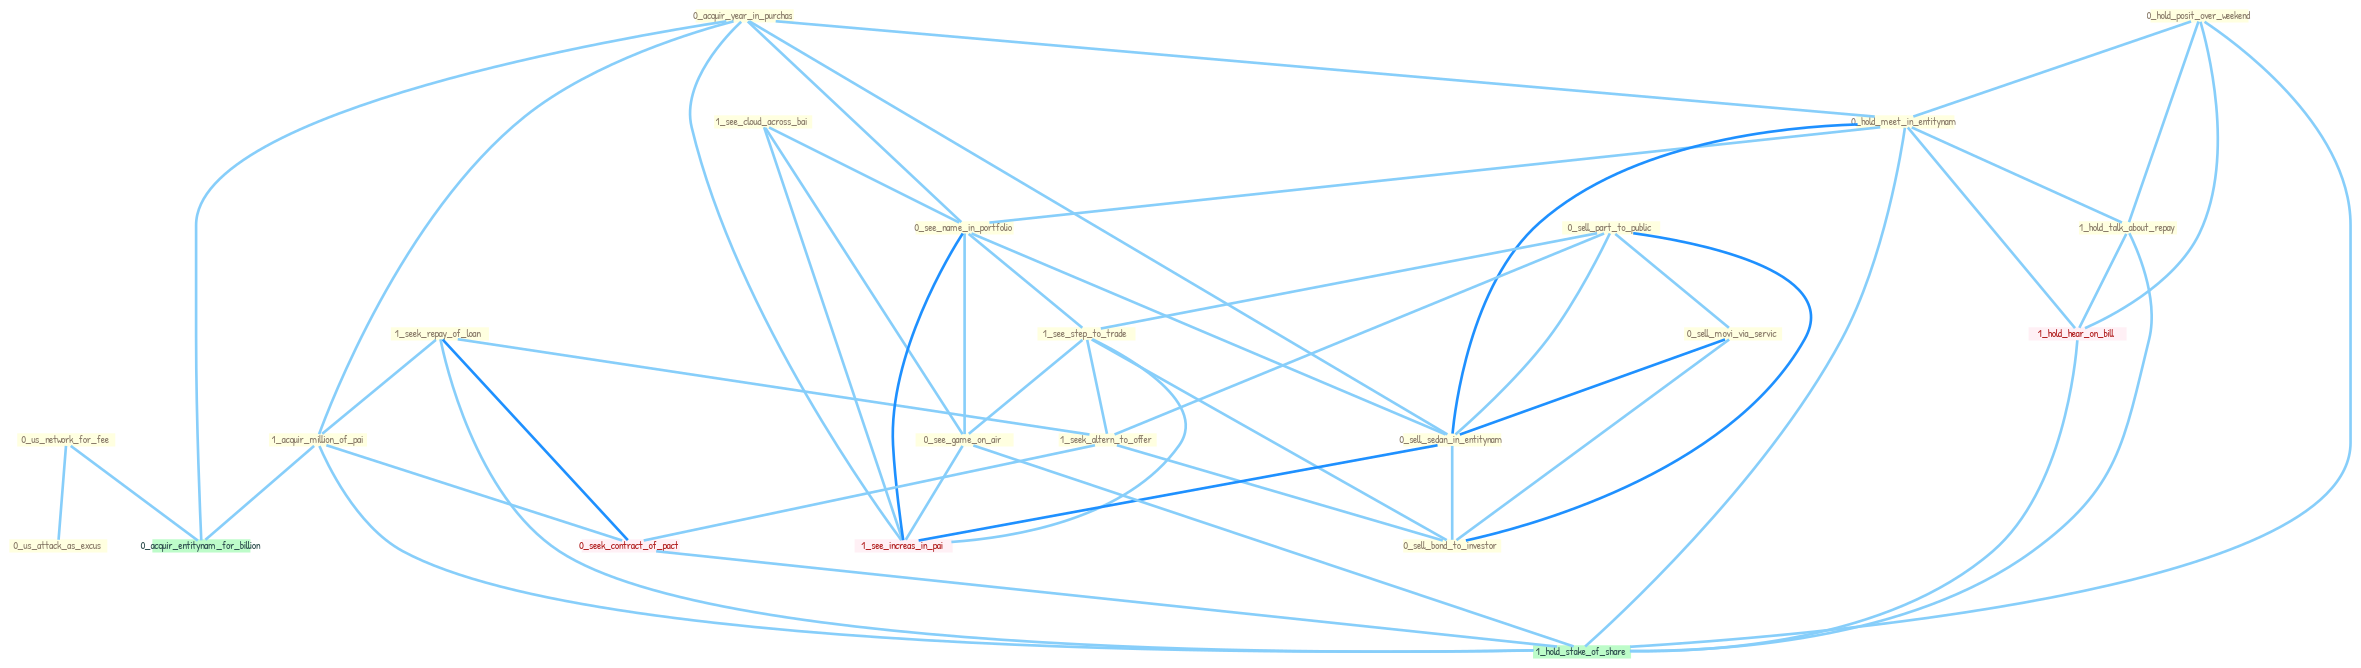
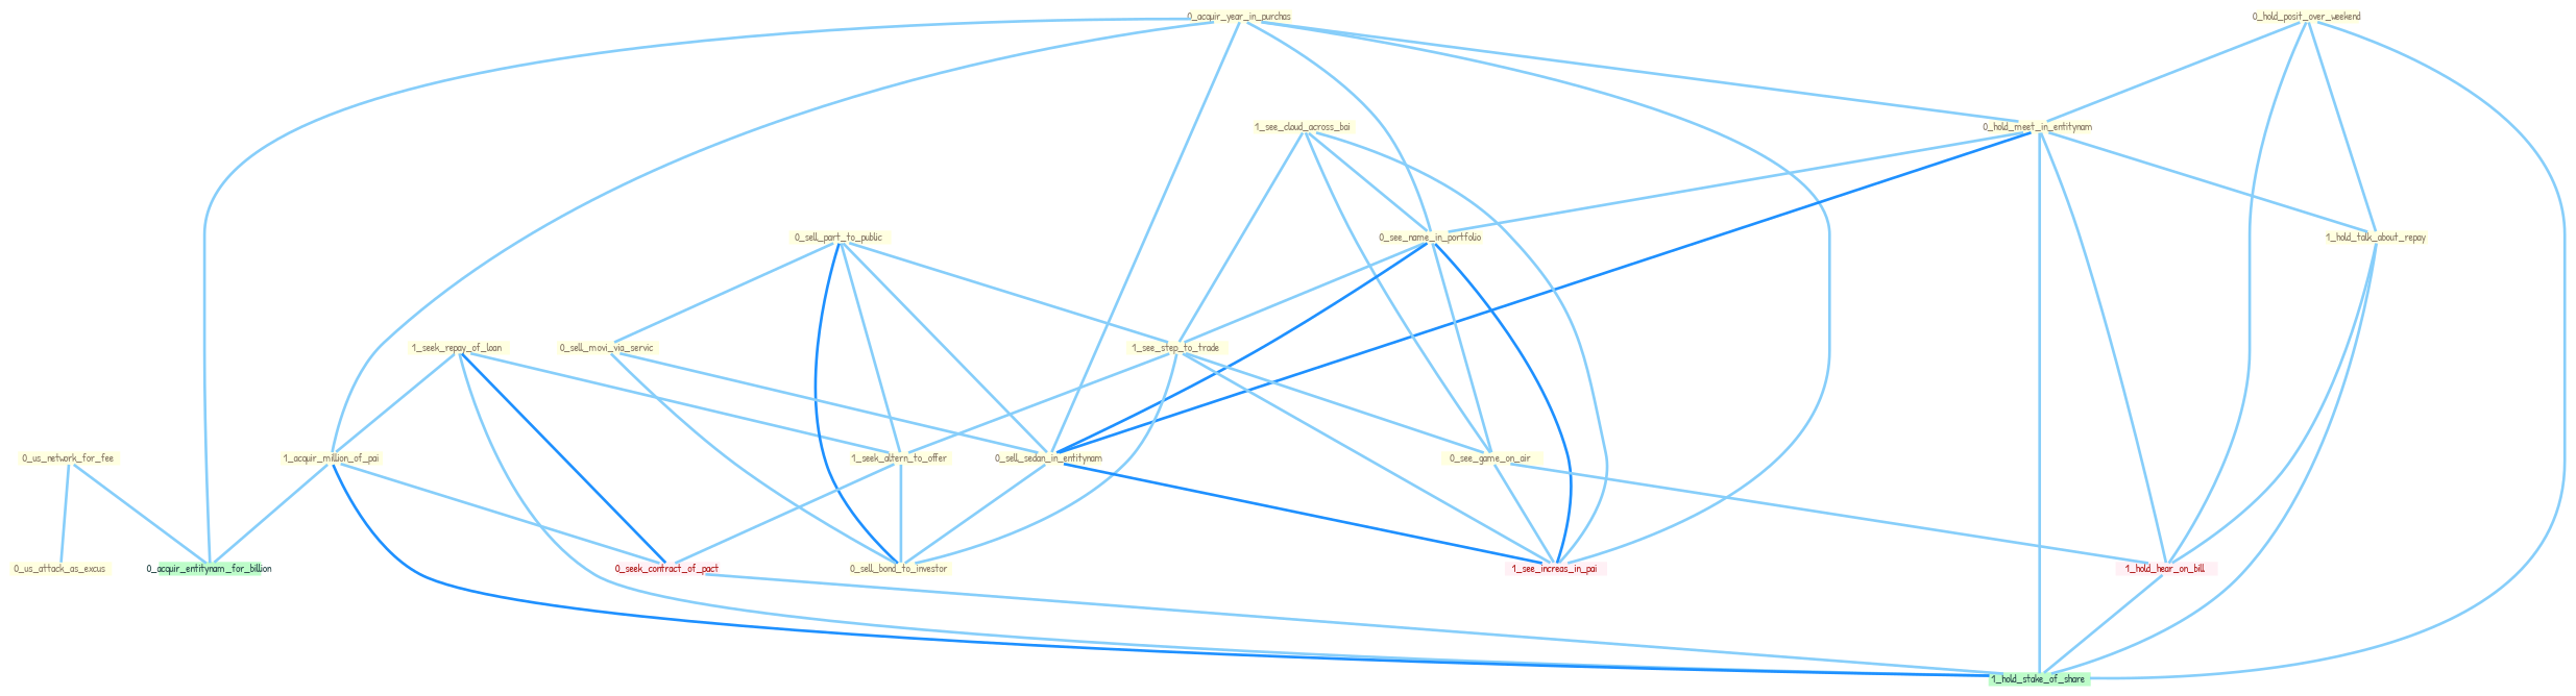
  graph {
    fontname="Patrick Hand"
    node [color="#ffffe0" fixedsize=true fontcolor="#8b7d6b" fontname="Patrick Hand" fontsize=4 shape=polygon style=filled]
    edge [color="#87cefa" fontname="Patrick Hand" w=1]
    "0_us_network_for_fee " [height=.06 width=.5]
    "0_acquir_year_in_purchas " [height=.06 width=.5]
    "0_us_attack_as_excus " [height=.06 width=.5]
    "0_hold_posit_over_weekend " [height=.06 width=.5]
    "0_hold_meet_in_entitynam " [height=.06 width=.5]
    "1_seek_repay_of_loan " [height=.06 width=.5]
    "0_sell_part_to_public " [height=.06 width=.5]
    "1_see_cloud_across_bai " [height=.06 width=.5]
    "0_see_name_in_portfolio " [height=.06 width=.5]
    n10 [height=.06 label="1_acquir_million_of_pai" width=.5]
    "1_see_step_to_trade " [height=.06 width=.5]
    "0_sell_movi_via_servic " [height=.06 width=.5]
    "1_seek_altern_to_offer " [height=.06 width=.5]
    "0_sell_sedan_in_entitynam " [height=.06 width=.5]
    "0_sell_bond_to_investor " [height=.06 width=.5]
    "0_see_game_on_air " [height=.06 width=.5]
    "1_hold_talk_about_repay " [height=.06 width=.5]
    "0_seek_contract_of_pact " [color="#fff0f5" fontcolor="#b22222" height=.06 width=.5]
    "1_see_increas_in_pai " [color="#fff0f5" fontcolor="#b22222" height=.06 width=.5]
    "1_hold_hear_on_bill " [color="#fff0f5" fontcolor="#b22222" height=.06 width=.5]
    "0_acquir_entitynam_for_billion " [color="#BDFCC9" fontcolor="#2f4f4f" height=.06 width=.5]
    "1_hold_stake_of_share " [color="#BDFCC9" fontcolor="#2f4f4f" height=.06 width=.5]
    subgraph sub_1 {
      "0_us_network_for_fee "
      "0_acquir_year_in_purchas "
      "0_us_attack_as_excus "
      "0_hold_posit_over_weekend "
      "0_hold_meet_in_entitynam "
      "1_seek_repay_of_loan "
      "0_sell_part_to_public "
      "1_see_cloud_across_bai "
      "0_see_name_in_portfolio "
      n10
      "1_see_step_to_trade "
      "0_sell_movi_via_servic "
      "1_seek_altern_to_offer "
      "0_sell_sedan_in_entitynam "
      "0_sell_bond_to_investor "
      "0_see_game_on_air "
      "1_hold_talk_about_repay "
    }
    subgraph sub_2 {
      "0_seek_contract_of_pact "
      "1_see_increas_in_pai "
      "1_hold_hear_on_bill "
    }
    "0_us_network_for_fee " -- "0_us_attack_as_excus "
    "0_us_network_for_fee " -- "0_acquir_entitynam_for_billion "
    "0_acquir_year_in_purchas " -- "0_hold_meet_in_entitynam "
    "0_acquir_year_in_purchas " -- "0_see_name_in_portfolio "
    "0_acquir_year_in_purchas " -- n10
    "0_acquir_year_in_purchas " -- "0_sell_sedan_in_entitynam "
    "0_acquir_year_in_purchas " -- "1_see_increas_in_pai "
    "0_acquir_year_in_purchas " -- "0_acquir_entitynam_for_billion "
    "0_hold_posit_over_weekend " -- "0_hold_meet_in_entitynam "
    "0_hold_posit_over_weekend " -- "1_hold_talk_about_repay "
    "0_hold_posit_over_weekend " -- "1_hold_hear_on_bill "
    "0_hold_posit_over_weekend " -- "1_hold_stake_of_share "
    "0_hold_meet_in_entitynam " -- "0_see_name_in_portfolio "
    "0_hold_meet_in_entitynam " -- "0_sell_sedan_in_entitynam " [color="#1e90ff" w=2]
    "0_hold_meet_in_entitynam " -- "1_hold_talk_about_repay "
    "0_hold_meet_in_entitynam " -- "1_hold_hear_on_bill "
    "0_hold_meet_in_entitynam " -- "1_hold_stake_of_share "
    "1_seek_repay_of_loan " -- n10
    "1_seek_repay_of_loan " -- "1_seek_altern_to_offer "
    "1_seek_repay_of_loan " -- "0_seek_contract_of_pact " [color="#1e90ff" w=2]
    "1_seek_repay_of_loan " -- "1_hold_stake_of_share "
    "0_sell_part_to_public " -- "1_see_step_to_trade "
    "0_sell_part_to_public " -- "0_sell_movi_via_servic "
    "0_sell_part_to_public " -- "1_seek_altern_to_offer "
    "0_sell_part_to_public " -- "0_sell_sedan_in_entitynam "
    "0_sell_part_to_public " -- "0_sell_bond_to_investor " [color="#1e90ff" w=2]
    "1_see_cloud_across_bai " -- "0_see_name_in_portfolio "
+   "1_see_cloud_across_bai " -- "1_see_step_to_trade "
    "1_see_cloud_across_bai " -- "0_see_game_on_air "
    "1_see_cloud_across_bai " -- "1_see_increas_in_pai "
    "0_see_name_in_portfolio " -- "1_see_step_to_trade "
-   "0_see_name_in_portfolio " -- "0_sell_sedan_in_entitynam "
+   "0_see_name_in_portfolio " -- "0_sell_sedan_in_entitynam " [color="#1e90ff"]
    "0_see_name_in_portfolio " -- "0_see_game_on_air "
    "0_see_name_in_portfolio " -- "1_see_increas_in_pai " [color="#1e90ff" w=2]
    n10 -- "0_seek_contract_of_pact "
    n10 -- "0_acquir_entitynam_for_billion "
-   n10 -- "1_hold_stake_of_share "
+   n10 -- "1_hold_stake_of_share " [color="#1e90ff"]
    "1_see_step_to_trade " -- "1_seek_altern_to_offer "
    "1_see_step_to_trade " -- "0_sell_bond_to_investor "
    "1_see_step_to_trade " -- "0_see_game_on_air "
    "1_see_step_to_trade " -- "1_see_increas_in_pai "
-   "0_sell_movi_via_servic " -- "0_sell_sedan_in_entitynam " [color="#1e90ff"]
+   "0_sell_movi_via_servic " -- "0_sell_sedan_in_entitynam "
    "0_sell_movi_via_servic " -- "0_sell_bond_to_investor "
    "1_seek_altern_to_offer " -- "0_sell_bond_to_investor "
    "1_seek_altern_to_offer " -- "0_seek_contract_of_pact "
    "0_sell_sedan_in_entitynam " -- "0_sell_bond_to_investor "
    "0_sell_sedan_in_entitynam " -- "1_see_increas_in_pai " [color="#1e90ff"]
    "0_see_game_on_air " -- "1_see_increas_in_pai "
-   "0_see_game_on_air " -- "1_hold_stake_of_share "
+   "0_see_game_on_air " -- "1_hold_hear_on_bill "
    "1_hold_talk_about_repay " -- "1_hold_hear_on_bill "
    "1_hold_talk_about_repay " -- "1_hold_stake_of_share "
    "0_seek_contract_of_pact " -- "1_hold_stake_of_share "
    "1_hold_hear_on_bill " -- "1_hold_stake_of_share "
  }
